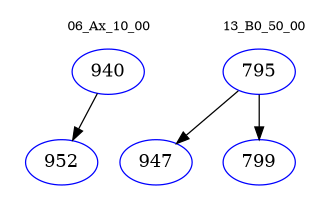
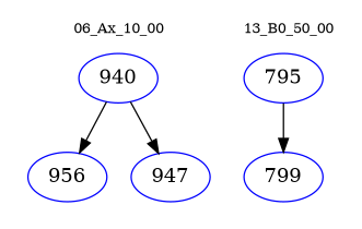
  digraph {
    node [color=blue]
    edge [color=black]
    n1 [label=940]
-   n2 [label=952]
+   n2 [label=956]
    n3 [label=947]
    n4 [label=795]
    n5 [label=799]
    subgraph cluster_1 {
      color=white
      fontsize=10
      label="06_Ax_10_00"
      n1
      n2
      n3
    }
    subgraph cluster_2 {
      color=white
      fontsize=10
      label="13_B0_50_00"
      n4
      n5
    }
    n1 -> n2
-   n4 -> n3
+   n1 -> n3
    n4 -> n5
  }
